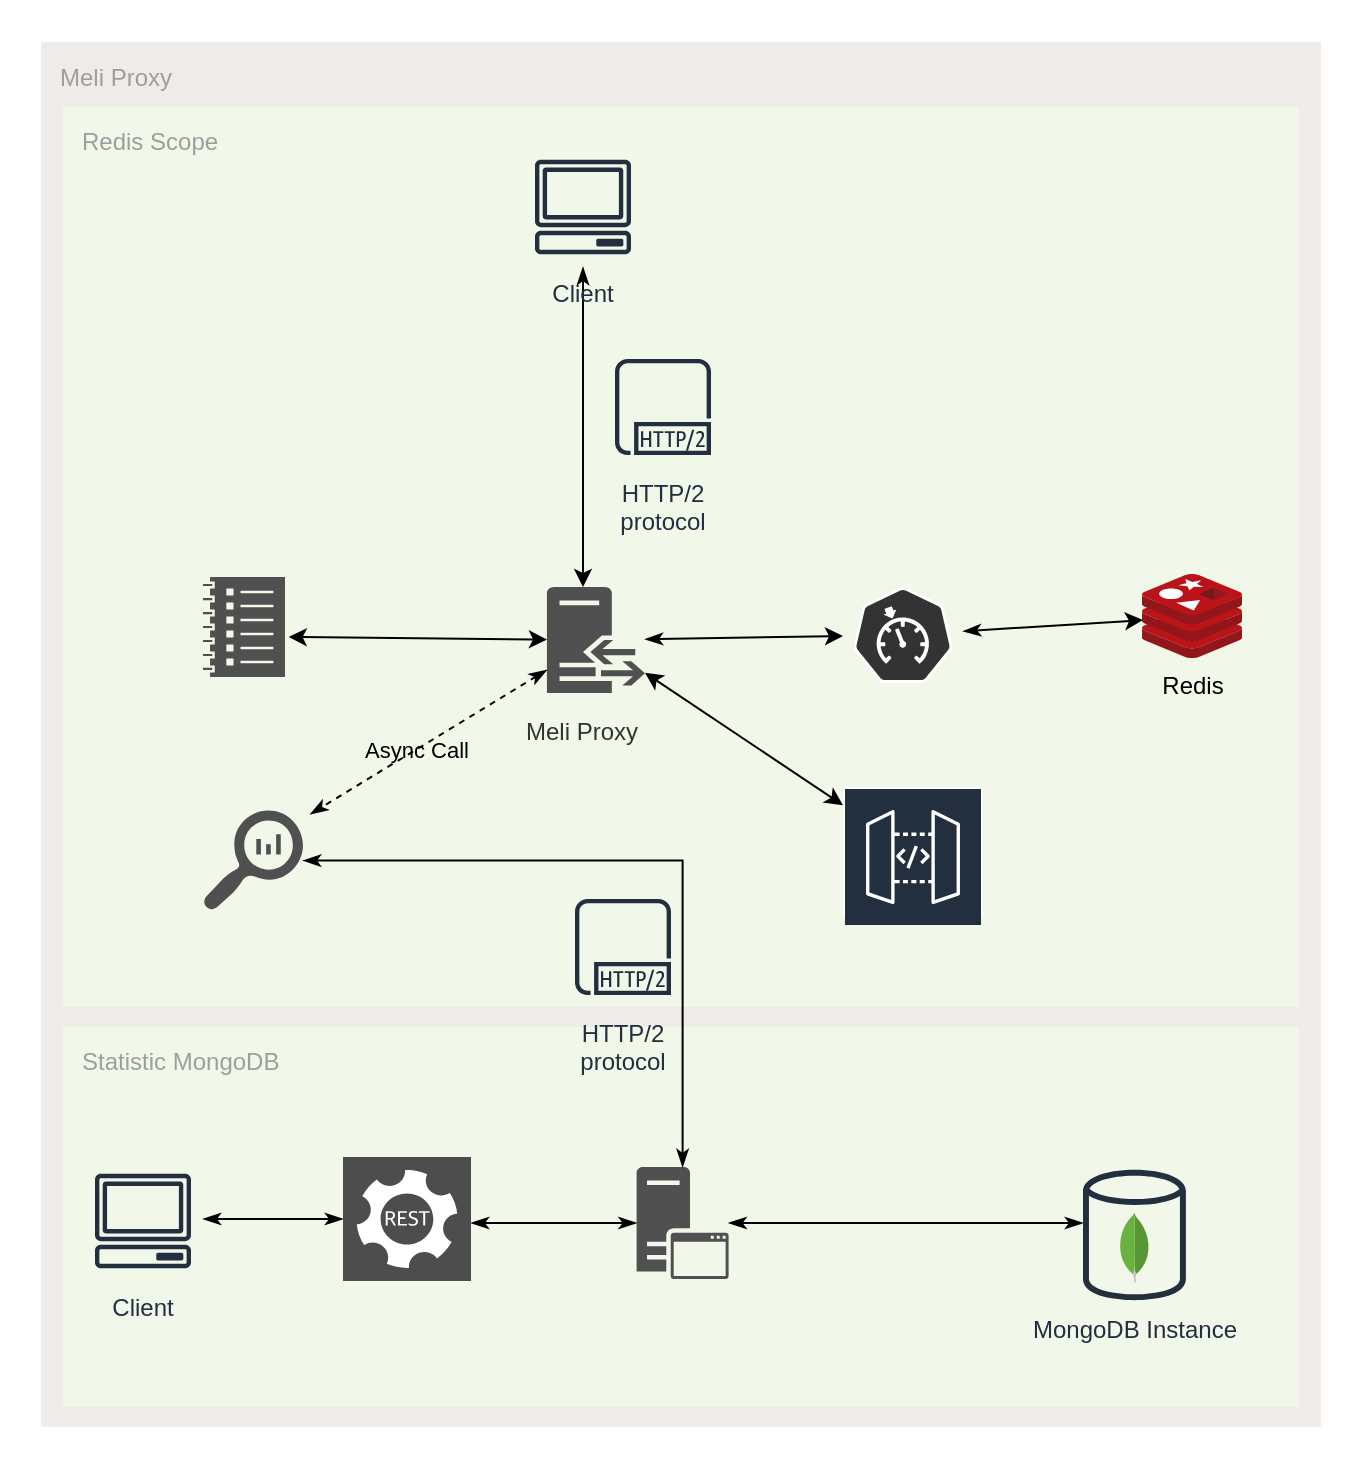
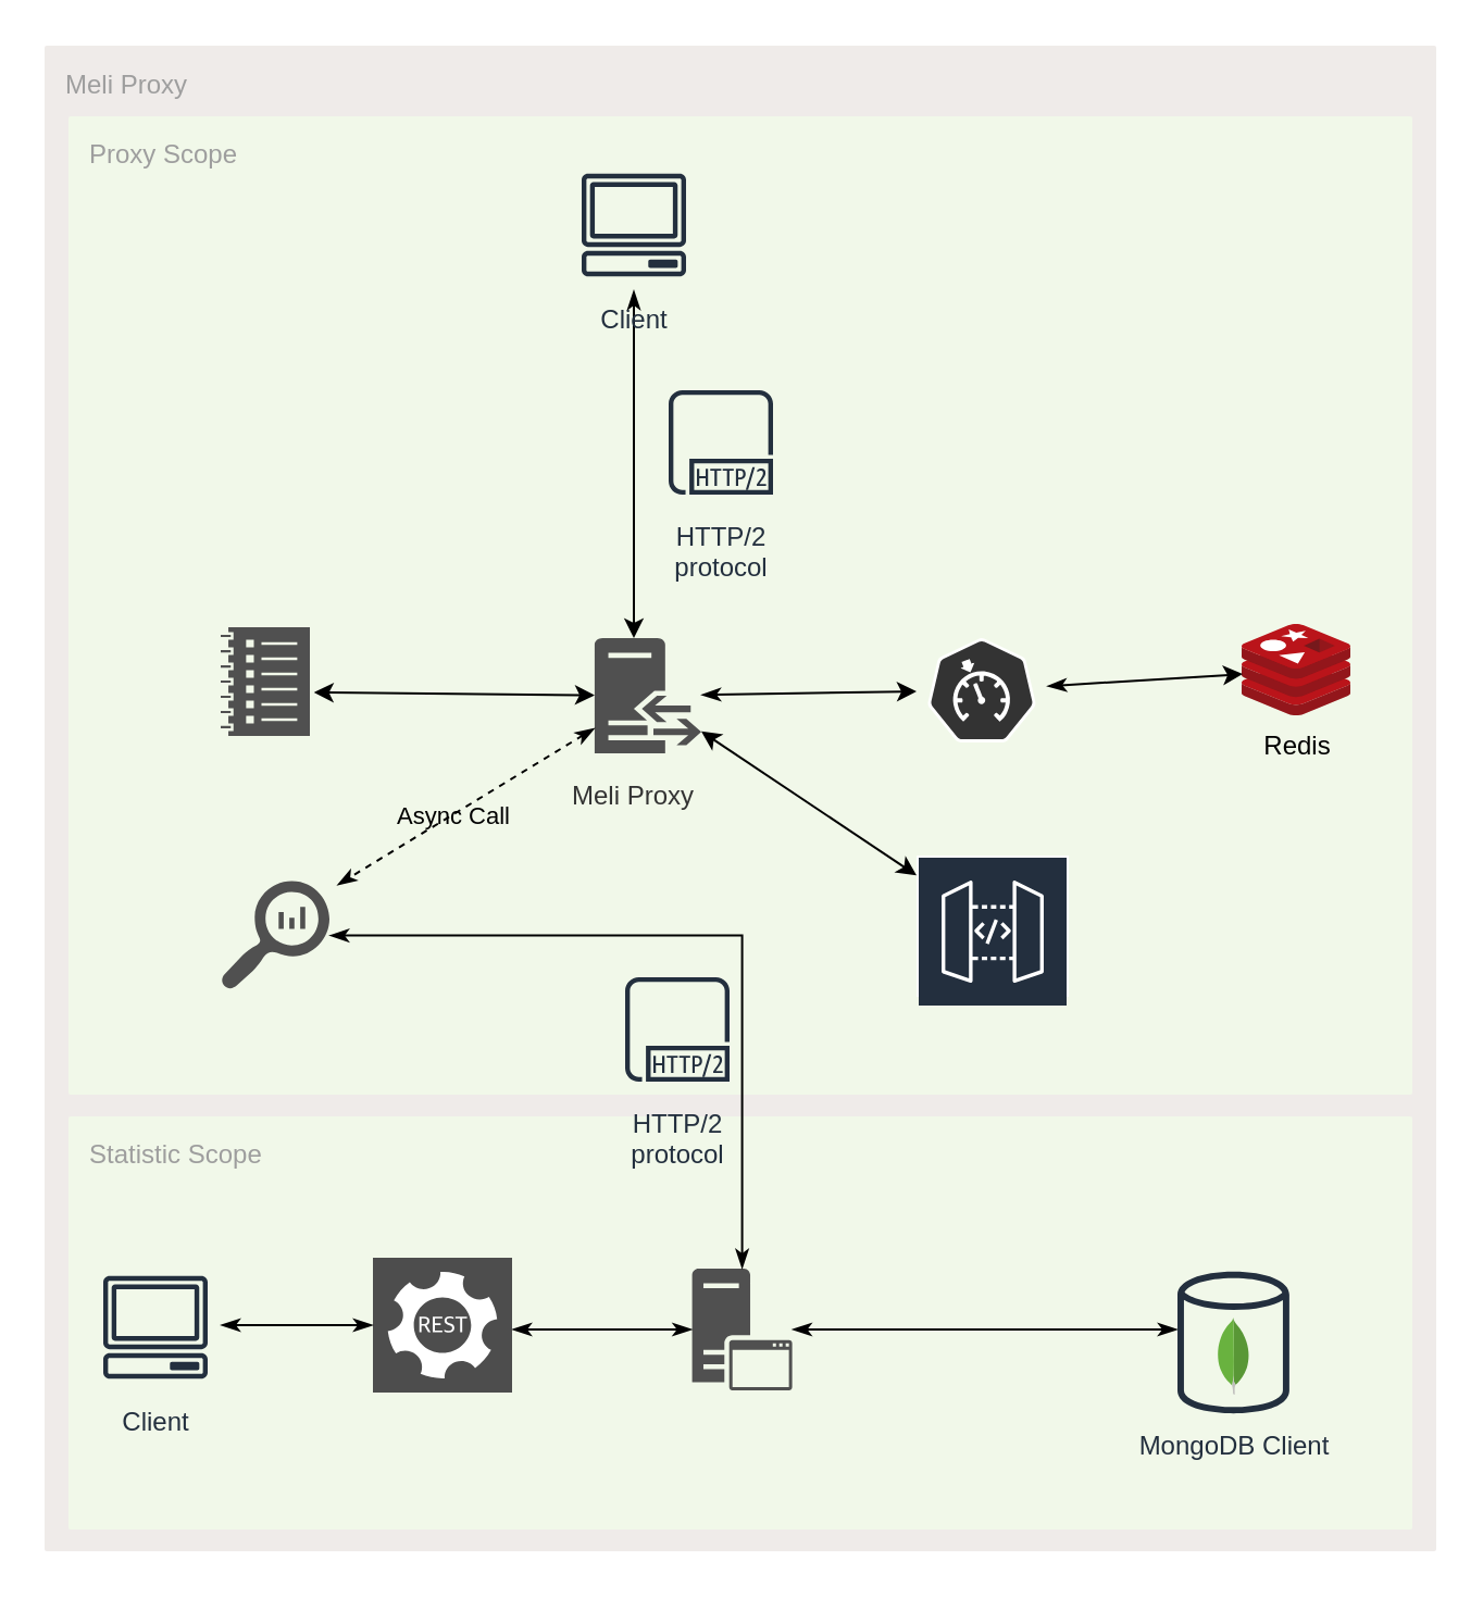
  <mxCell id="0" />
  <mxCell id="1" parent="0" />
  <mxCell id="2" value="&lt;div&gt;Meli Proxy&lt;/div&gt;&lt;div&gt;&lt;br&gt;&lt;/div&gt;" style="points=[[0,0,0],[0.25,0,0],[0.5,0,0],[0.75,0,0],[1,0,0],[1,0.25,0],[1,0.5,0],[1,0.75,0],[1,1,0],[0.75,1,0],[0.5,1,0],[0.25,1,0],[0,1,0],[0,0.75,0],[0,0.5,0],[0,0.25,0]];rounded=1;absoluteArcSize=1;arcSize=2;html=1;strokeColor=none;gradientColor=none;shadow=0;dashed=0;fontSize=12;fontColor=#9E9E9E;align=left;verticalAlign=top;spacing=10;spacingTop=-4;fillColor=#EFEBE9;" vertex="1" parent="1"><mxGeometry x="20" y="20.5" width="640" height="692.5" as="geometry" /></mxCell>
- <mxCell id="3" value="&lt;div&gt;Redis Scope&lt;/div&gt;" style="points=[[0,0,0],[0.25,0,0],[0.5,0,0],[0.75,0,0],[1,0,0],[1,0.25,0],[1,0.5,0],[1,0.75,0],[1,1,0],[0.75,1,0],[0.5,1,0],[0.25,1,0],[0,1,0],[0,0.75,0],[0,0.5,0],[0,0.25,0]];rounded=1;absoluteArcSize=1;arcSize=2;html=1;strokeColor=none;gradientColor=none;shadow=0;dashed=0;fontSize=12;fontColor=#9E9E9E;align=left;verticalAlign=top;spacing=10;spacingTop=-4;fillColor=#F1F8E9;" vertex="1" parent="1"><mxGeometry x="31" y="53" width="618" height="450" as="geometry" /></mxCell>
+ <mxCell id="3" value="&lt;div&gt;Proxy Scope&lt;/div&gt;" style="points=[[0,0,0],[0.25,0,0],[0.5,0,0],[0.75,0,0],[1,0,0],[1,0.25,0],[1,0.5,0],[1,0.75,0],[1,1,0],[0.75,1,0],[0.5,1,0],[0.25,1,0],[0,1,0],[0,0.75,0],[0,0.5,0],[0,0.25,0]];rounded=1;absoluteArcSize=1;arcSize=2;html=1;strokeColor=none;gradientColor=none;shadow=0;dashed=0;fontSize=12;fontColor=#9E9E9E;align=left;verticalAlign=top;spacing=10;spacingTop=-4;fillColor=#F1F8E9;" vertex="1" parent="1"><mxGeometry x="31" y="53" width="618" height="450" as="geometry" /></mxCell>
  <mxCell id="4" style="edgeStyle=orthogonalEdgeStyle;rounded=0;orthogonalLoop=1;jettySize=auto;html=1;startArrow=classicThin;startFill=1;" edge="1" parent="1" source="5" target="8"><mxGeometry relative="1" as="geometry"><Array as="points"><mxPoint x="291" y="253" /><mxPoint x="291" y="253" /></Array></mxGeometry></mxCell>
  <mxCell id="5" value="Client" style="outlineConnect=0;fontColor=#232F3E;strokeColor=#232F3E;dashed=0;verticalLabelPosition=bottom;verticalAlign=top;align=center;html=1;fontSize=12;fontStyle=0;aspect=fixed;shape=mxgraph.aws4.resourceIcon;resIcon=mxgraph.aws4.client;fillColor=none;" vertex="1" parent="1"><mxGeometry x="261" y="73" width="60" height="60" as="geometry" /></mxCell>
  <mxCell id="6" value="HTTP/2&#10;protocol" style="outlineConnect=0;fontColor=#232F3E;gradientColor=none;strokeColor=#232F3E;dashed=0;verticalLabelPosition=bottom;verticalAlign=top;align=center;html=1;fontSize=12;fontStyle=0;aspect=fixed;shape=mxgraph.aws4.resourceIcon;resIcon=mxgraph.aws4.http2_protocol;fillColor=none;" vertex="1" parent="1"><mxGeometry x="301" y="173" width="60" height="60" as="geometry" /></mxCell>
  <mxCell id="7" value="" style="group;fontFamily=Helvetica;" vertex="1" connectable="0" parent="1"><mxGeometry x="261" y="293" width="61" height="86.5" as="geometry" /></mxCell>
  <mxCell id="8" value="" style="pointerEvents=1;shadow=0;dashed=0;html=1;strokeColor=none;fillColor=#505050;labelPosition=center;verticalLabelPosition=bottom;verticalAlign=top;outlineConnect=0;align=center;shape=mxgraph.office.servers.reverse_proxy;" vertex="1" parent="7"><mxGeometry x="11.961" width="49.039" height="53" as="geometry" /></mxCell>
  <mxCell id="9" value="&lt;div&gt;&lt;font color=&quot;#333333&quot;&gt;Meli Proxy&lt;/font&gt;&lt;/div&gt;" style="text;html=1;strokeColor=none;fillColor=none;align=center;verticalAlign=middle;whiteSpace=wrap;rounded=0;" vertex="1" parent="7"><mxGeometry y="60" width="59.804" height="26.5" as="geometry" /></mxCell>
  <mxCell id="10" value="" style="group" vertex="1" connectable="0" parent="1"><mxGeometry x="421" y="293" width="60" height="70" as="geometry" /></mxCell>
  <mxCell id="11" value="" style="html=1;dashed=0;whitespace=wrap;strokeColor=#ffffff;points=[[0.005,0.63,0],[0.1,0.2,0],[0.9,0.2,0],[0.5,0,0],[0.995,0.63,0],[0.72,0.99,0],[0.5,1,0],[0.28,0.99,0]];shape=mxgraph.kubernetes.icon;prIcon=quota;fontFamily=Helvetica;fillColor=#333333;" vertex="1" parent="10"><mxGeometry width="60" height="48" as="geometry" /></mxCell>
  <mxCell id="12" value="" style="endArrow=classic;html=1;startArrow=classicThin;startFill=1;" edge="1" parent="1" source="8" target="11"><mxGeometry width="50" height="50" relative="1" as="geometry"><mxPoint x="401" y="353" as="sourcePoint" /><mxPoint x="451" y="303" as="targetPoint" /></mxGeometry></mxCell>
  <mxCell id="13" value="Redis" style="aspect=fixed;html=1;points=[];align=center;image;fontSize=12;image=img/lib/mscae/Cache_Redis_Product.svg;fillColor=none;labelBackgroundColor=none;" vertex="1" parent="1"><mxGeometry x="571" y="287" width="50" height="42" as="geometry" /></mxCell>
  <mxCell id="14" value="" style="endArrow=classic;html=1;startArrow=classicThin;startFill=1;" edge="1" parent="1" source="11" target="13"><mxGeometry width="50" height="50" relative="1" as="geometry"><mxPoint x="431" y="343" as="sourcePoint" /><mxPoint x="481" y="293" as="targetPoint" /></mxGeometry></mxCell>
  <mxCell id="15" value="" style="group" vertex="1" connectable="0" parent="1"><mxGeometry x="101" y="288" width="41" height="75" as="geometry" /></mxCell>
  <mxCell id="16" value="" style="pointerEvents=1;shadow=0;dashed=0;html=1;strokeColor=none;labelPosition=center;verticalLabelPosition=bottom;verticalAlign=top;align=center;fillColor=#505050;shape=mxgraph.mscae.oms.log_management;sketch=0;fontFamily=Helvetica;fontColor=#333333;" vertex="1" parent="15"><mxGeometry width="41" height="50" as="geometry" /></mxCell>
  <mxCell id="17" value="" style="endArrow=classic;startArrow=classic;html=1;exitX=1.046;exitY=0.6;exitDx=0;exitDy=0;exitPerimeter=0;" edge="1" parent="1" source="16" target="8"><mxGeometry width="50" height="50" relative="1" as="geometry"><mxPoint x="151" y="343" as="sourcePoint" /><mxPoint x="201" y="293" as="targetPoint" /></mxGeometry></mxCell>
  <mxCell id="18" value="" style="group" vertex="1" connectable="0" parent="1"><mxGeometry x="101" y="404.75" width="50" height="71.5" as="geometry" /></mxCell>
  <mxCell id="19" value="" style="pointerEvents=1;shadow=0;dashed=0;html=1;strokeColor=none;labelPosition=center;verticalLabelPosition=bottom;verticalAlign=top;align=center;fillColor=#505050;shape=mxgraph.mscae.oms.log_search;sketch=0;fontFamily=Helvetica;fontColor=#333333;" vertex="1" parent="18"><mxGeometry width="50" height="50" as="geometry" /></mxCell>
  <mxCell id="20" value="" style="group" vertex="1" connectable="0" parent="1"><mxGeometry x="421" y="393" width="70" height="95" as="geometry" /></mxCell>
  <mxCell id="21" value="" style="outlineConnect=0;fontColor=#232F3E;strokeColor=#ffffff;fillColor=#232F3E;dashed=0;verticalLabelPosition=middle;verticalAlign=bottom;align=center;html=1;whiteSpace=wrap;fontSize=10;fontStyle=1;spacing=3;shape=mxgraph.aws4.productIcon;prIcon=mxgraph.aws4.api_gateway;" vertex="1" parent="20"><mxGeometry width="70" height="65" as="geometry" /></mxCell>
  <mxCell id="22" value="" style="endArrow=classic;startArrow=classic;html=1;" edge="1" parent="1" source="8" target="21"><mxGeometry width="50" height="50" relative="1" as="geometry"><mxPoint x="431" y="363" as="sourcePoint" /><mxPoint x="481" y="313" as="targetPoint" /></mxGeometry></mxCell>
  <mxCell id="23" value="" style="endArrow=classicThin;dashed=1;html=1;entryX=1.072;entryY=0.037;entryDx=0;entryDy=0;entryPerimeter=0;startArrow=classicThin;startFill=1;endFill=1;" edge="1" parent="1" source="8" target="19"><mxGeometry width="50" height="50" relative="1" as="geometry"><mxPoint x="411" y="363" as="sourcePoint" /><mxPoint x="461" y="313" as="targetPoint" /></mxGeometry></mxCell>
  <mxCell id="24" value="Async Call" style="edgeLabel;html=1;align=center;verticalAlign=middle;resizable=0;points=[];labelBackgroundColor=none;" vertex="1" connectable="0" parent="23"><mxGeometry x="0.106" relative="1" as="geometry"><mxPoint as="offset" /></mxGeometry></mxCell>
- <mxCell id="25" value="&lt;div&gt;Statistic&lt;span&gt;&amp;nbsp;MongoDB&lt;/span&gt;&lt;/div&gt;" style="points=[[0,0,0],[0.25,0,0],[0.5,0,0],[0.75,0,0],[1,0,0],[1,0.25,0],[1,0.5,0],[1,0.75,0],[1,1,0],[0.75,1,0],[0.5,1,0],[0.25,1,0],[0,1,0],[0,0.75,0],[0,0.5,0],[0,0.25,0]];rounded=1;absoluteArcSize=1;arcSize=2;html=1;strokeColor=none;gradientColor=none;shadow=0;dashed=0;fontSize=12;fontColor=#9E9E9E;align=left;verticalAlign=top;spacing=10;spacingTop=-4;fillColor=#F1F8E9;" vertex="1" parent="1"><mxGeometry x="31" y="513" width="618" height="190" as="geometry" /></mxCell>
+ <mxCell id="25" value="&lt;div&gt;Statistic&lt;span&gt;&amp;nbsp;Scope&lt;/span&gt;&lt;/div&gt;" style="points=[[0,0,0],[0.25,0,0],[0.5,0,0],[0.75,0,0],[1,0,0],[1,0.25,0],[1,0.5,0],[1,0.75,0],[1,1,0],[0.75,1,0],[0.5,1,0],[0.25,1,0],[0,1,0],[0,0.75,0],[0,0.5,0],[0,0.25,0]];rounded=1;absoluteArcSize=1;arcSize=2;html=1;strokeColor=none;gradientColor=none;shadow=0;dashed=0;fontSize=12;fontColor=#9E9E9E;align=left;verticalAlign=top;spacing=10;spacingTop=-4;fillColor=#F1F8E9;" vertex="1" parent="1"><mxGeometry x="31" y="513" width="618" height="190" as="geometry" /></mxCell>
  <mxCell id="26" value="" style="group" vertex="1" connectable="0" parent="1"><mxGeometry x="311" y="583" width="59.804" height="88.25" as="geometry" /></mxCell>
  <mxCell id="27" value="" style="pointerEvents=1;shadow=0;dashed=0;html=1;strokeColor=none;fillColor=#505050;labelPosition=center;verticalLabelPosition=bottom;verticalAlign=top;outlineConnect=0;align=center;shape=mxgraph.office.servers.application_server;labelBackgroundColor=none;" vertex="1" parent="26"><mxGeometry x="6.8" width="46" height="56" as="geometry" /></mxCell>
  <mxCell id="28" style="edgeStyle=orthogonalEdgeStyle;rounded=0;orthogonalLoop=1;jettySize=auto;html=1;startArrow=classicThin;startFill=1;endArrow=classicThin;endFill=1;" edge="1" parent="1" source="19" target="27"><mxGeometry relative="1" as="geometry" /></mxCell>
  <mxCell id="29" value="HTTP/2&#10;protocol" style="outlineConnect=0;fontColor=#232F3E;gradientColor=none;strokeColor=#232F3E;dashed=0;verticalLabelPosition=bottom;verticalAlign=top;align=center;html=1;fontSize=12;fontStyle=0;aspect=fixed;shape=mxgraph.aws4.resourceIcon;resIcon=mxgraph.aws4.http2_protocol;fillColor=none;" vertex="1" parent="1"><mxGeometry x="281" y="443" width="60" height="60" as="geometry" /></mxCell>
  <mxCell id="30" style="edgeStyle=orthogonalEdgeStyle;rounded=0;orthogonalLoop=1;jettySize=auto;html=1;startArrow=classicThin;startFill=1;endArrow=classicThin;endFill=1;" edge="1" parent="1" source="27" target="36"><mxGeometry relative="1" as="geometry"><mxPoint x="421" y="611" as="targetPoint" /><Array as="points"><mxPoint x="491" y="611" /><mxPoint x="491" y="611" /></Array></mxGeometry></mxCell>
  <mxCell id="31" style="edgeStyle=orthogonalEdgeStyle;rounded=0;orthogonalLoop=1;jettySize=auto;html=1;startArrow=classicThin;startFill=1;endArrow=classicThin;endFill=1;" edge="1" parent="1" source="32" target="27"><mxGeometry relative="1" as="geometry"><Array as="points"><mxPoint x="261" y="611" /><mxPoint x="261" y="611" /></Array></mxGeometry></mxCell>
  <mxCell id="32" value="" style="pointerEvents=1;shadow=0;dashed=0;html=1;strokeColor=none;labelPosition=center;verticalLabelPosition=bottom;verticalAlign=top;align=center;outlineConnect=0;shape=mxgraph.veeam2.restful_api;labelBackgroundColor=none;fillColor=#4D4D4D;" vertex="1" parent="1"><mxGeometry x="171" y="578" width="64" height="62" as="geometry" /></mxCell>
  <mxCell id="33" style="edgeStyle=orthogonalEdgeStyle;rounded=0;orthogonalLoop=1;jettySize=auto;html=1;startArrow=classicThin;startFill=1;endArrow=classicThin;endFill=1;" edge="1" parent="1" source="34" target="32"><mxGeometry relative="1" as="geometry"><Array as="points"><mxPoint x="121" y="609" /><mxPoint x="121" y="609" /></Array></mxGeometry></mxCell>
  <mxCell id="34" value="Client" style="outlineConnect=0;fontColor=#232F3E;strokeColor=#232F3E;dashed=0;verticalLabelPosition=bottom;verticalAlign=top;align=center;html=1;fontSize=12;fontStyle=0;aspect=fixed;shape=mxgraph.aws4.resourceIcon;resIcon=mxgraph.aws4.client;fillColor=none;" vertex="1" parent="1"><mxGeometry x="41" y="580" width="60" height="60" as="geometry" /></mxCell>
  <mxCell id="35" value="" style="group" vertex="1" connectable="0" parent="1"><mxGeometry x="541" y="583" width="51.44" height="68" as="geometry" /></mxCell>
- <mxCell id="36" value="MongoDB Instance" style="outlineConnect=0;fontColor=#232F3E;gradientColor=none;fillColor=#232F3E;strokeColor=none;dashed=0;verticalLabelPosition=bottom;verticalAlign=top;align=center;html=1;fontSize=12;fontStyle=0;aspect=fixed;pointerEvents=1;shape=mxgraph.aws4.generic_database;labelBackgroundColor=none;" vertex="1" parent="35"><mxGeometry width="51.44" height="68" as="geometry" /></mxCell>
+ <mxCell id="36" value="MongoDB Client" style="outlineConnect=0;fontColor=#232F3E;gradientColor=none;fillColor=#232F3E;strokeColor=none;dashed=0;verticalLabelPosition=bottom;verticalAlign=top;align=center;html=1;fontSize=12;fontStyle=0;aspect=fixed;pointerEvents=1;shape=mxgraph.aws4.generic_database;labelBackgroundColor=none;" vertex="1" parent="35"><mxGeometry width="51.44" height="68" as="geometry" /></mxCell>
  <mxCell id="37" value="" style="dashed=0;outlineConnect=0;html=1;align=center;labelPosition=center;verticalLabelPosition=bottom;verticalAlign=top;shape=mxgraph.weblogos.mongodb;labelBackgroundColor=none;fillColor=none;" vertex="1" parent="35"><mxGeometry x="18.1" y="22.5" width="15.25" height="35.5" as="geometry" /></mxCell>
